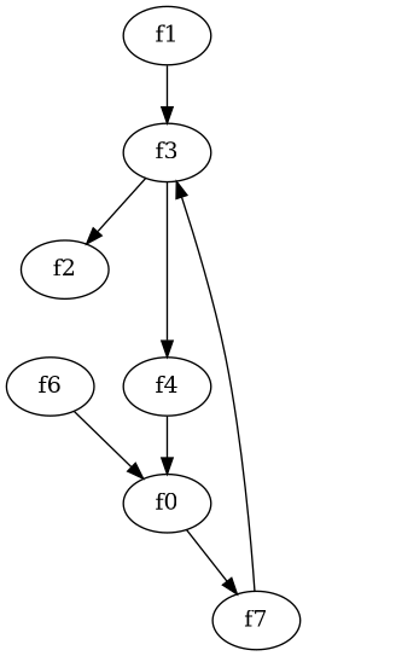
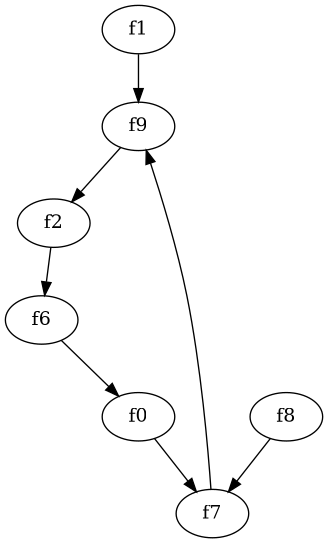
  strict digraph {
    edge [weight=2]
    f1
-   f9 [label=f3]
+   f9
    f2
-   f4
    f6
    n6 [label=f0]
    f7
+   f8
    f1 -> f9
    f9 -> f2
-   f9 -> f4
-   f4 -> n6
+   f2 -> f6
    f6 -> n6
    n6 -> f7
    f7 -> f9
+   f8 -> f7
  }
